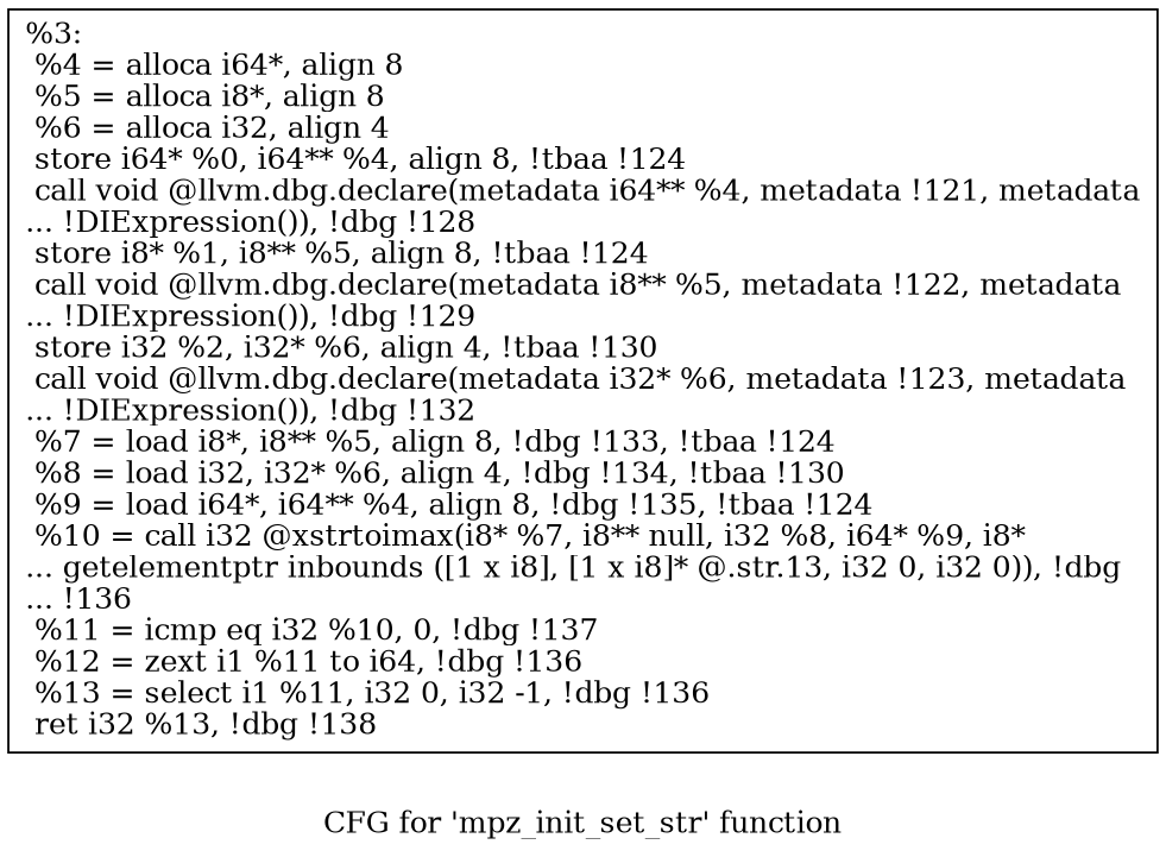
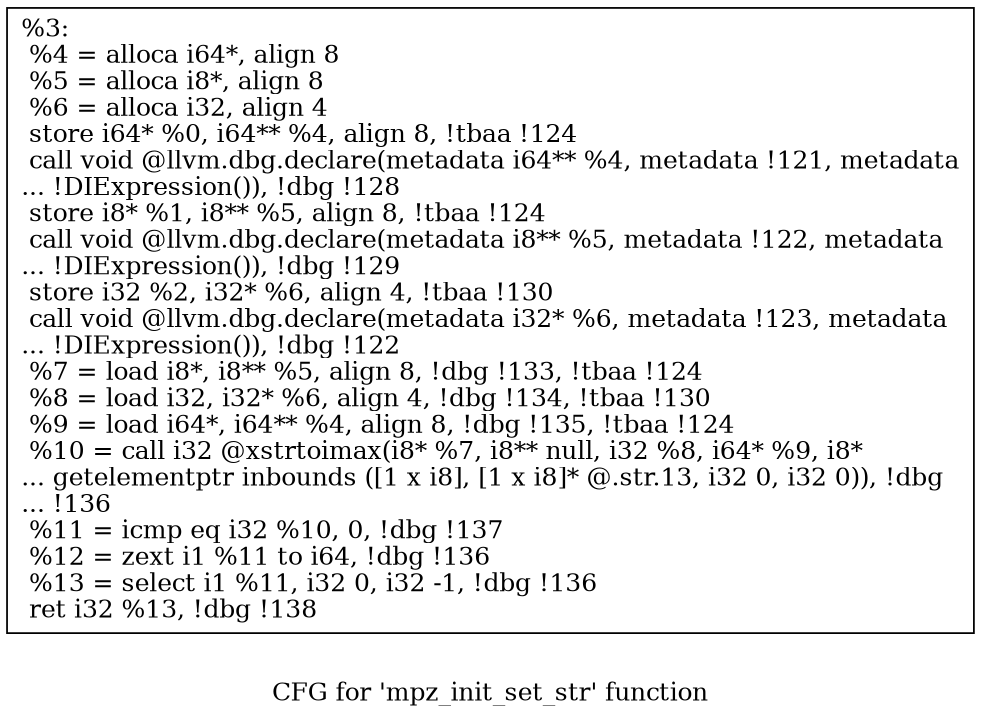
  digraph {
    label="CFG for 'mpz_init_set_str' function"
-   n1 [label="{%3:\l  %4 = alloca i64*, align 8\l  %5 = alloca i8*, align 8\l  %6 = alloca i32, align 4\l  store i64* %0, i64** %4, align 8, !tbaa !124\l  call void @llvm.dbg.declare(metadata i64** %4, metadata !121, metadata\l... !DIExpression()), !dbg !128\l  store i8* %1, i8** %5, align 8, !tbaa !124\l  call void @llvm.dbg.declare(metadata i8** %5, metadata !122, metadata\l... !DIExpression()), !dbg !129\l  store i32 %2, i32* %6, align 4, !tbaa !130\l  call void @llvm.dbg.declare(metadata i32* %6, metadata !123, metadata\l... !DIExpression()), !dbg !132\l  %7 = load i8*, i8** %5, align 8, !dbg !133, !tbaa !124\l  %8 = load i32, i32* %6, align 4, !dbg !134, !tbaa !130\l  %9 = load i64*, i64** %4, align 8, !dbg !135, !tbaa !124\l  %10 = call i32 @xstrtoimax(i8* %7, i8** null, i32 %8, i64* %9, i8*\l... getelementptr inbounds ([1 x i8], [1 x i8]* @.str.13, i32 0, i32 0)), !dbg\l... !136\l  %11 = icmp eq i32 %10, 0, !dbg !137\l  %12 = zext i1 %11 to i64, !dbg !136\l  %13 = select i1 %11, i32 0, i32 -1, !dbg !136\l  ret i32 %13, !dbg !138\l}" shape=record]
+   n1 [label="{%3:\l  %4 = alloca i64*, align 8\l  %5 = alloca i8*, align 8\l  %6 = alloca i32, align 4\l  store i64* %0, i64** %4, align 8, !tbaa !124\l  call void @llvm.dbg.declare(metadata i64** %4, metadata !121, metadata\l... !DIExpression()), !dbg !128\l  store i8* %1, i8** %5, align 8, !tbaa !124\l  call void @llvm.dbg.declare(metadata i8** %5, metadata !122, metadata\l... !DIExpression()), !dbg !129\l  store i32 %2, i32* %6, align 4, !tbaa !130\l  call void @llvm.dbg.declare(metadata i32* %6, metadata !123, metadata\l... !DIExpression()), !dbg !122\l  %7 = load i8*, i8** %5, align 8, !dbg !133, !tbaa !124\l  %8 = load i32, i32* %6, align 4, !dbg !134, !tbaa !130\l  %9 = load i64*, i64** %4, align 8, !dbg !135, !tbaa !124\l  %10 = call i32 @xstrtoimax(i8* %7, i8** null, i32 %8, i64* %9, i8*\l... getelementptr inbounds ([1 x i8], [1 x i8]* @.str.13, i32 0, i32 0)), !dbg\l... !136\l  %11 = icmp eq i32 %10, 0, !dbg !137\l  %12 = zext i1 %11 to i64, !dbg !136\l  %13 = select i1 %11, i32 0, i32 -1, !dbg !136\l  ret i32 %13, !dbg !138\l}" shape=record]
  }
